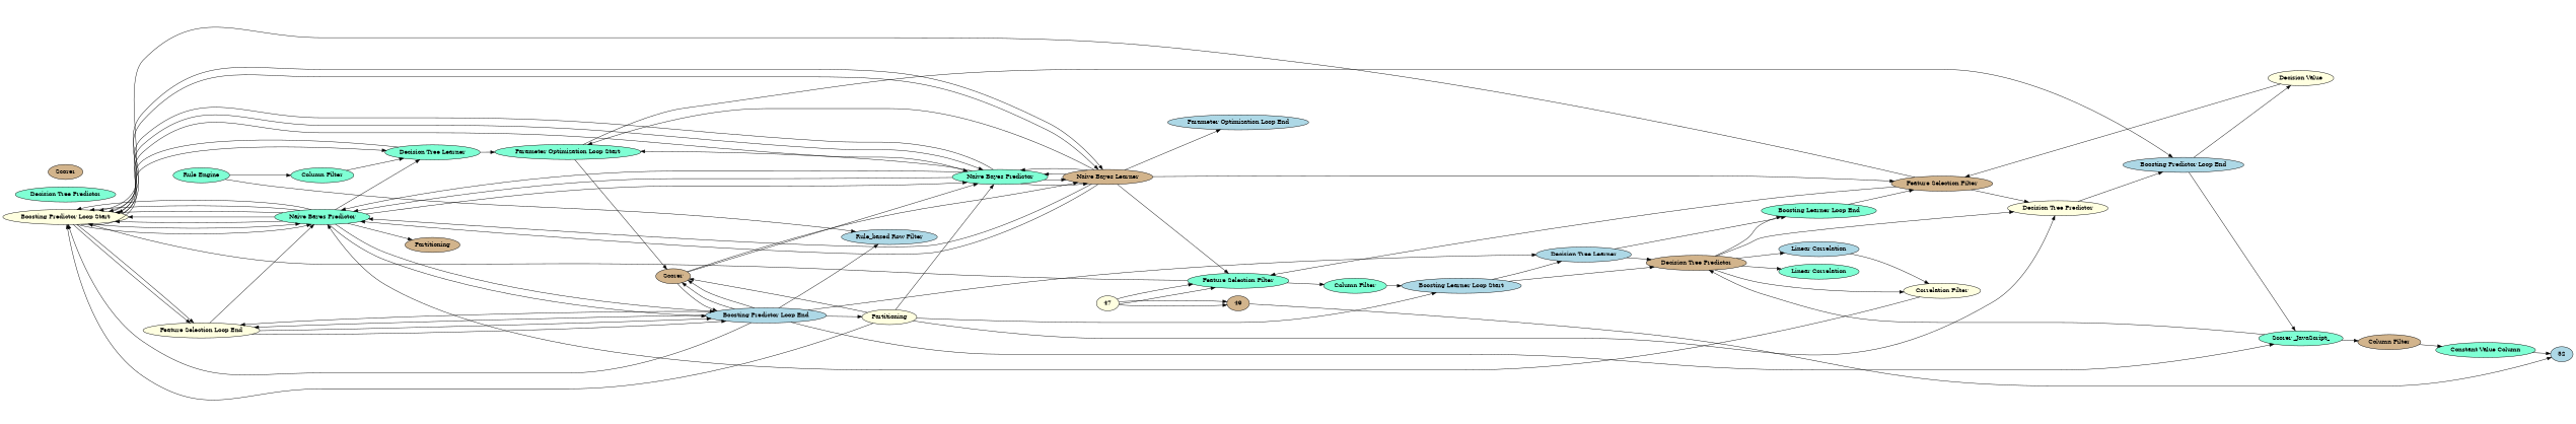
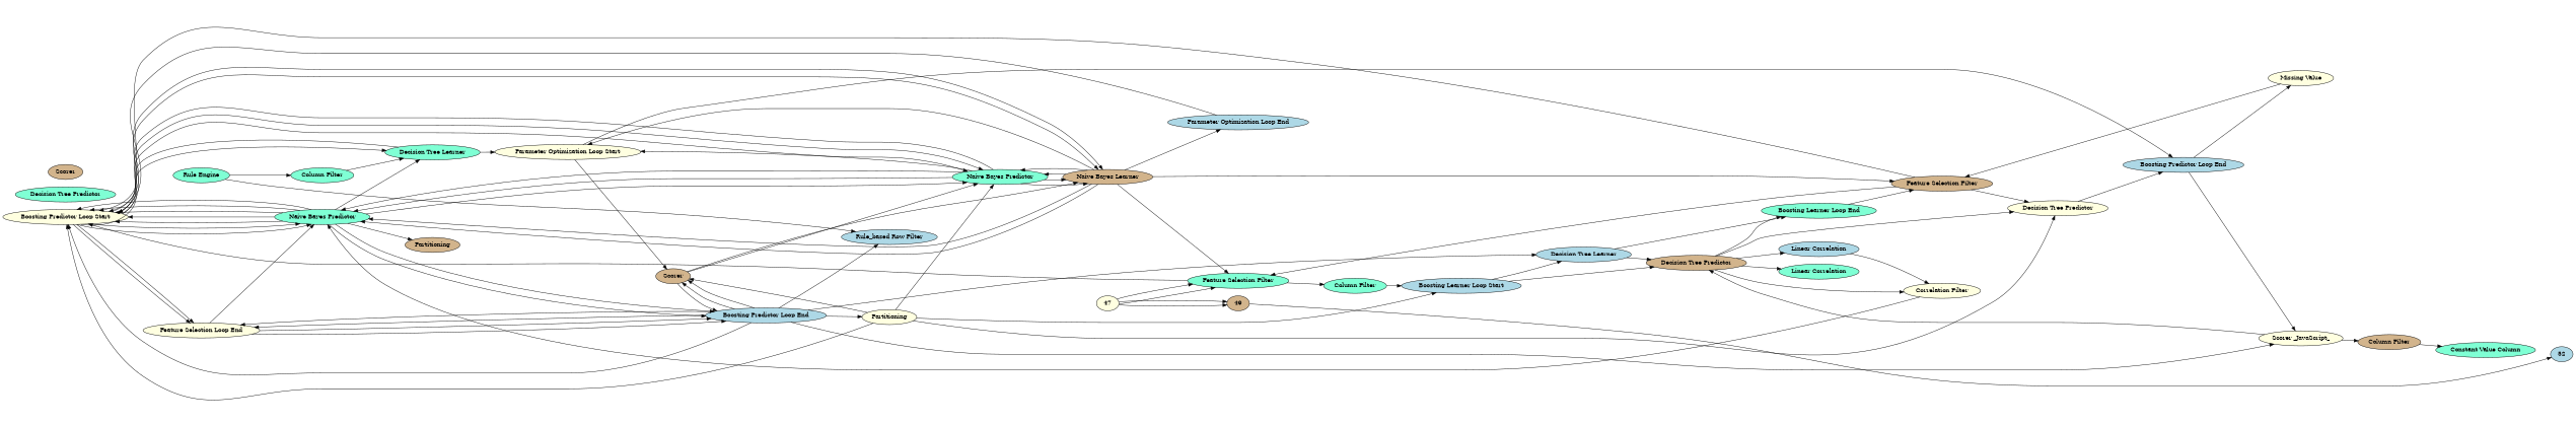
  digraph {
    rankdir=LR
    node [fillcolor=aquamarine style=filled]
    n1 [fillcolor=lightyellow label="Boosting Predictor Loop Start"]
    n2 [fillcolor=lightyellow label="Feature Selection Loop End"]
    n3 [label="Naive Bayes Predictor"]
    n4 [label="Decision Tree Learner"]
    n5 [label="Naive Bayes Predictor"]
    n6 [fillcolor=tan label="Naive Bayes Learner"]
    n7 [fillcolor=lightblue label="Boosting Predictor Loop End"]
    n8 [fillcolor=tan label=Partitioning]
-   n9 [label="Parameter Optimization Loop Start"]
+   n9 [fillcolor=lightyellow label="Parameter Optimization Loop Start"]
    n10 [fillcolor=lightblue label="Parameter Optimization Loop End"]
    n11 [fillcolor=tan label="Feature Selection Filter"]
    n12 [label="Feature Selection Filter"]
-   n13 [label="Scorer _JavaScript_"]
+   n13 [fillcolor=lightyellow label="Scorer _JavaScript_"]
    n14 [fillcolor=lightblue label="Decision Tree Learner"]
    n15 [fillcolor=lightblue label="Rule_based Row Filter"]
    n16 [fillcolor=lightyellow label=Partitioning]
    n17 [fillcolor=tan label=Scorer]
    n18 [fillcolor=tan label="Decision Tree Predictor"]
    n19 [fillcolor=tan label="Column Filter"]
    n20 [label="Boosting Learner Loop End"]
    n21 [fillcolor=lightyellow label="Decision Tree Predictor"]
    n22 [fillcolor=lightblue label="Boosting Learner Loop Start"]
    n23 [fillcolor=lightblue label="Boosting Predictor Loop End"]
-   n24 [fillcolor=lightyellow label="Decision Value"]
+   n24 [fillcolor=lightyellow label="Missing Value"]
    n25 [label="Column Filter"]
    n26 [fillcolor=lightyellow label="Correlation Filter"]
    n27 [fillcolor=lightblue label="Linear Correlation"]
    n28 [label="Linear Correlation"]
    n29 [label="Constant Value Column"]
    n30 [label="Rule Engine"]
    n31 [label="Column Filter"]
    n32 [label="Decision Tree Predictor"]
    n33 [fillcolor=tan label=Scorer]
    52 [fillcolor=lightblue]
    47 [fillcolor=lightyellow]
    49 [fillcolor=tan]
    n1 -> n2
    n1 -> n2
    n1 -> n3
    n1 -> n3
    n1 -> n4
    n1 -> n5
    n1 -> n5
    n1 -> n6
    n1 -> n6
    n2 -> n3
    n2 -> n7
    n2 -> n7
    n3 -> n1
    n3 -> n1
    n3 -> n1
    n3 -> n1
    n3 -> n1
    n3 -> n4
    n3 -> n5
    n3 -> n7
    n3 -> n7
    n3 -> n8
    n4 -> n1
    n4 -> n9
    n5 -> n1
    n5 -> n3
    n5 -> n3
    n5 -> n6
    n5 -> n6
    n5 -> n9
    n6 -> n3
    n6 -> n3
    n6 -> n5
    n6 -> n5
    n6 -> n9
    n6 -> n10
    n6 -> n11
    n6 -> n12
    n7 -> n1
    n7 -> n2
    n7 -> n2
    n7 -> n13
    n7 -> n14
    n7 -> n15
    n7 -> n16
    n7 -> n17
    n7 -> n17
    n9 -> n17
    n9 -> n23
+   n10 -> n1
    n11 -> n1
    n11 -> n12
    n11 -> n21
    n12 -> n1
    n12 -> n25
    n13 -> n18
    n13 -> n19
    n14 -> n18
    n14 -> n20
    n16 -> n1
    n16 -> n5
    n16 -> n17
    n16 -> n21
    n16 -> n22
    n17 -> n5
    n17 -> n6
    n17 -> n7
    n18 -> n20
    n18 -> n21
    n18 -> n26
    n18 -> n27
    n18 -> n28
    n19 -> n29
    n20 -> n11
    n21 -> n23
    n22 -> n14
    n22 -> n18
    n23 -> n13
    n23 -> n24
    n24 -> n11
    n25 -> n22
    n26 -> n3
    n27 -> n26
-   n29 -> 52
    n30 -> n15
    n30 -> n31
    n31 -> n4
    47 -> n12
    47 -> n12
    47 -> 49
    47 -> 49
    49 -> 52
  }
